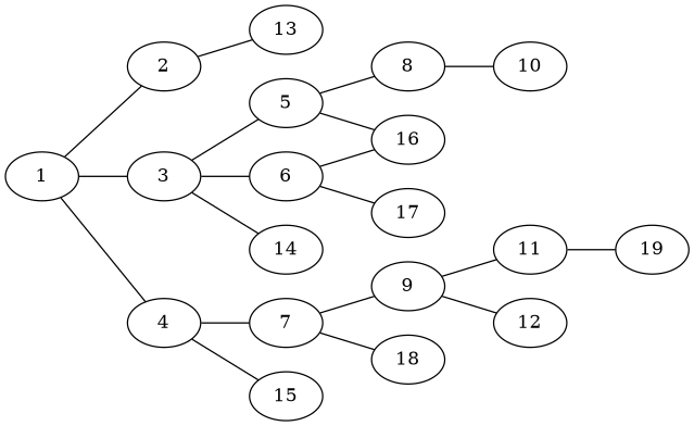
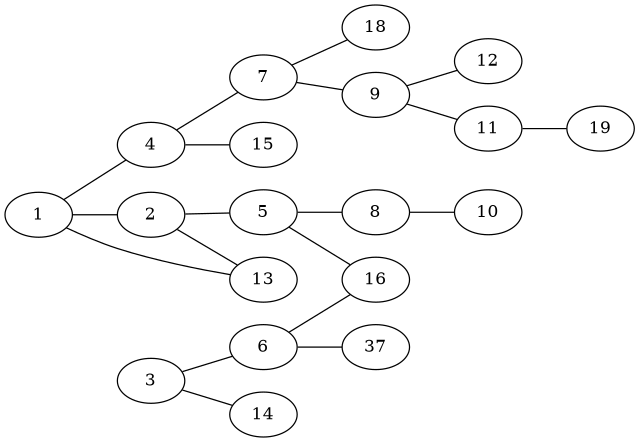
  graph {
    rankdir=LR
    node [chem=C]
    edge [valence=1]
    1
    2
    3
    4
    5
    13 [chem=H]
    6
    14 [chem=H]
    7
    15 [chem=H]
    8
    16 [chem=H]
-   17 [chem=H]
+   17 [chem=H label=37]
    9
    18 [chem=H]
    10 [chem=Cl]
    11 [chem=O]
    12 [chem=O]
    19 [chem=H]
    1 -- 2
-   1 -- 3 [valence=2]
+   1 -- 13 [valence=2]
    1 -- 4
-   3 -- 5 [valence=2]
+   2 -- 5 [valence=2]
    2 -- 13
    3 -- 6
    3 -- 14
    4 -- 7 [valence=2]
    4 -- 15
    5 -- 8
    5 -- 16
    6 -- 16 [valence=2]
    6 -- 17
    7 -- 9
    7 -- 18
    8 -- 10
    9 -- 11
    9 -- 12 [valence=2]
    11 -- 19
  }
